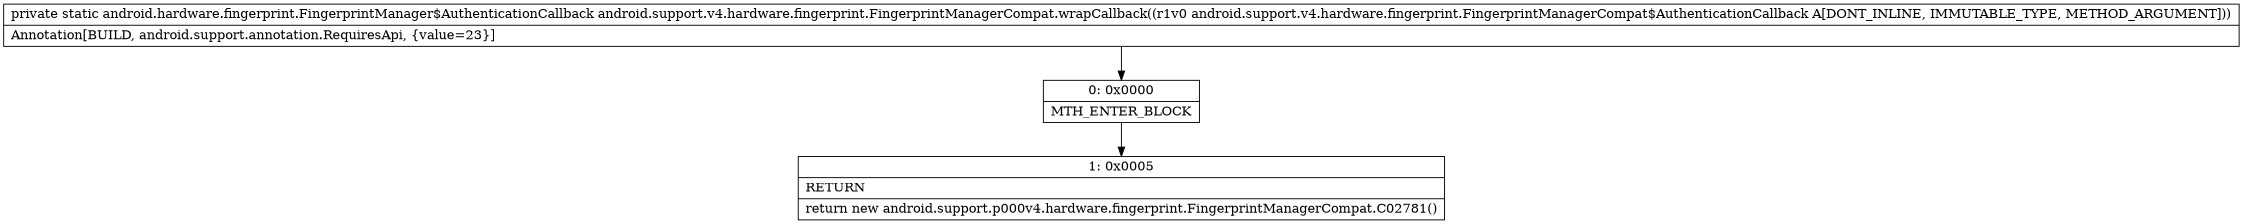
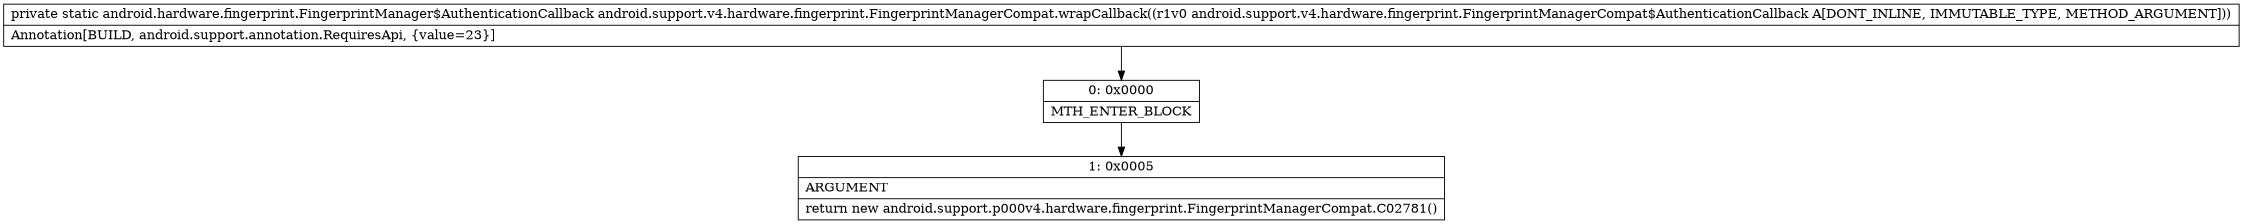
  digraph {
    node [shape=record]
    n1 [label="{0\:\ 0x0000|MTH_ENTER_BLOCK\l}"]
-   n2 [label="{1\:\ 0x0005|RETURN\l|return new android.support.p000v4.hardware.fingerprint.FingerprintManagerCompat.C02781()\l}"]
+   n2 [label="{1\:\ 0x0005|ARGUMENT\l|return new android.support.p000v4.hardware.fingerprint.FingerprintManagerCompat.C02781()\l}"]
    n3 [label="{private static android.hardware.fingerprint.FingerprintManager$AuthenticationCallback android.support.v4.hardware.fingerprint.FingerprintManagerCompat.wrapCallback((r1v0 android.support.v4.hardware.fingerprint.FingerprintManagerCompat$AuthenticationCallback A[DONT_INLINE, IMMUTABLE_TYPE, METHOD_ARGUMENT]))  | Annotation[BUILD, android.support.annotation.RequiresApi, \{value=23\}]\l}"]
    n1 -> n2
    n3 -> n1
  }
